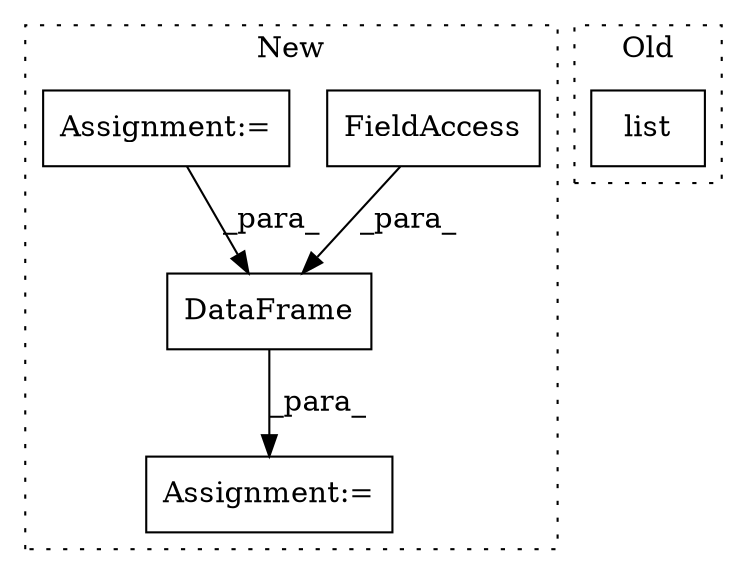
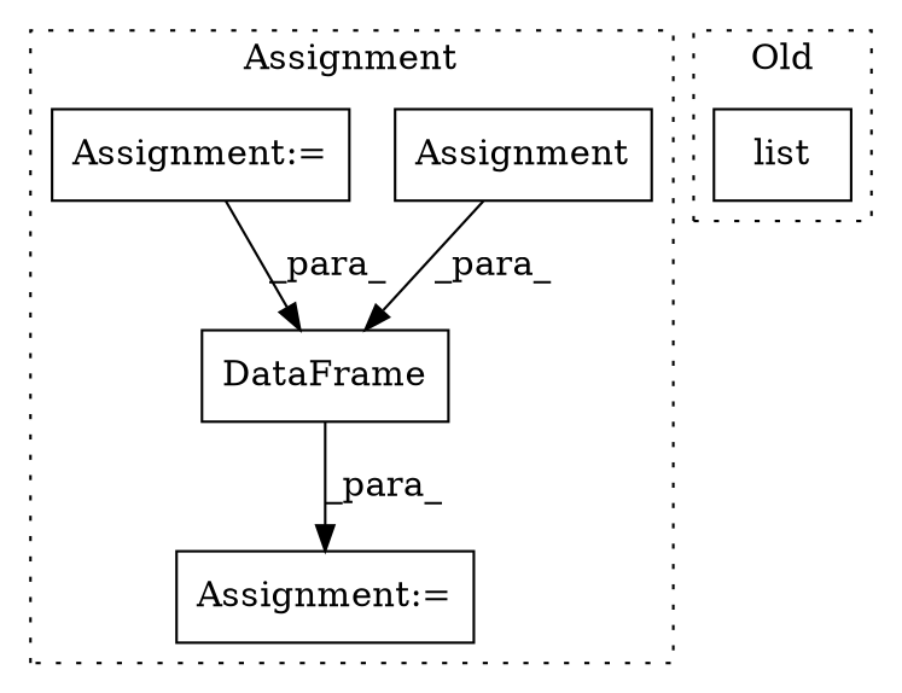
  digraph {
    node [a=32 l=1 shape=box]
    n1 [l="10,1" label=DataFrame s="4968,5003"]
    n2 [a=7 label="Assignment:=" s=5012]
-   n3 [a=22 l=6 label=FieldAccess s=4961]
+   n3 [a=22 l=6 label=Assignment s=4961]
    n4 [a=7 label="Assignment:=" s=4874]
    n5 [l="5,1" label=list s="5092,5142"]
    subgraph cluster_1 {
-     label=New
+     label=Assignment
      style=dotted
      n1
      n2
      n3
      n4
    }
    subgraph cluster_2 {
      label=Old
      style=dotted
      n5
    }
    n1 -> n2 [label=_para_]
    n3 -> n1 [label=_para_]
    n4 -> n1 [label=_para_]
  }
